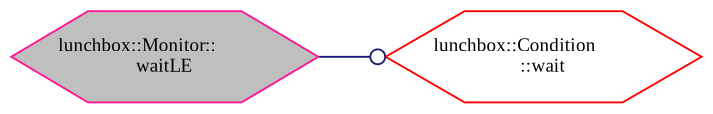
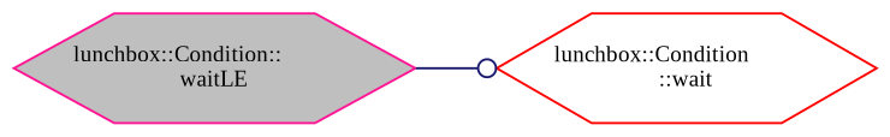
  digraph {
    rankdir=LR
    fontname="Liberation Serif"
    node [fontname="Liberation Serif" fontsize=10 shape=hexagon style=filled]
-   n1 [color=deeppink fillcolor=grey75 fontcolor=black height=0.2 label="lunchbox::Monitor::\lwaitLE" width=0.4]
+   n1 [color=deeppink fillcolor=grey75 fontcolor=black height=0.2 label="lunchbox::Condition::\lwaitLE" width=0.4]
    n2 [color=red fillcolor=white height=0.2 label="lunchbox::Condition\l::wait" width=0.4]
    n1 -> n2 [color=midnightblue fontname="Liberation Serif" fontsize=10 labelfontname=Sans labelfontsize=10 style=solid arrowhead=odot]
  }
